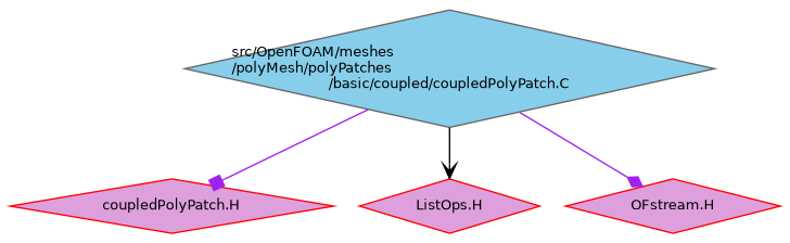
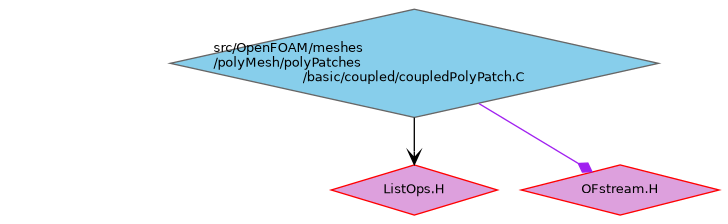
  digraph {
    node [color=red fillcolor=plum fontname=Helvetica fontsize=10 shape=diamond style=filled]
    edge [color=purple fontname=Helvetica fontsize=10 labelfontname=Helvetica labelfontsize=10 style=solid]
    n1 [color=gray40 fillcolor=skyblue fontcolor=black height=0.2 label="src/OpenFOAM/meshes\l/polyMesh/polyPatches\l/basic/coupled/coupledPolyPatch.C" width=0.4]
-   n2 [height=0.2 label="coupledPolyPatch.H" width=0.4]
    n3 [height=0.2 label="ListOps.H" width=0.4]
    n4 [height=0.2 label="OFstream.H" width=0.4]
-   n1 -> n2 [arrowhead=box]
    n1 -> n3 [arrowhead=vee color=black]
    n1 -> n4 [arrowhead=diamond]
  }
